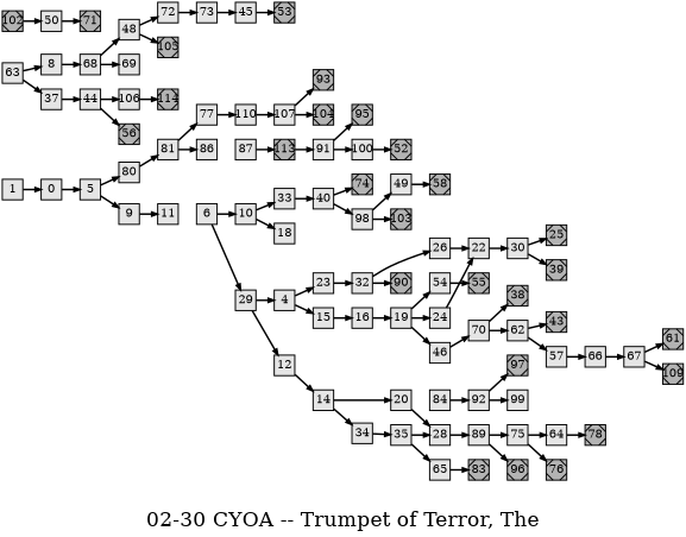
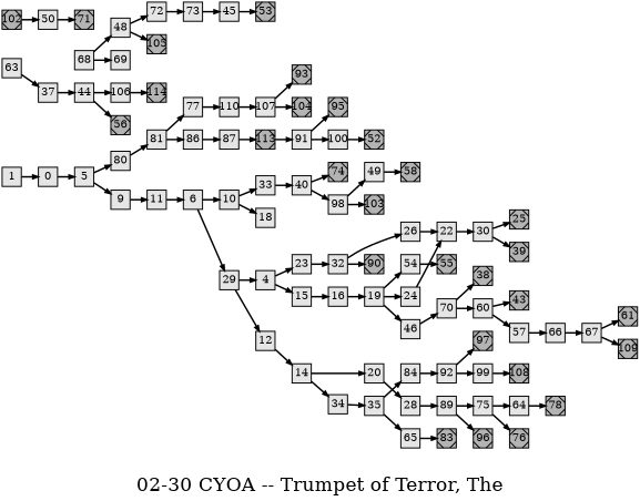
  digraph {
    fontsize=36
    label="02-30 CYOA -- Trumpet of Terror, The"
    nodesep=0.35
    ordering=out
    rankdir=LR
    ranksep=0.45
    node [fillcolor=grey90 fixedsize=true fontsize=20 labelfloat=true margin="0,0" penwidth=2 regular=true shape=rect style=filled]
    edge [fontsize=12 labelfloat=true penwidth=3]
    n1 [label=0]
    5
    1
    80
    9
    81
    11
    4
    23
    15
    32
    16
    26
    90 [fillcolor=grey70 shape=Msquare]
    19
    77
    86
    6
    10
    29
    33
    18
    12
    40
    14
-   8
    68
    48
    69
    72
    105 [fillcolor=grey70 shape=Msquare]
    74 [fillcolor=grey70 shape=Msquare]
    98
    20
    34
    28
    35
    89
    84
    65
    54
    24
    46
    55 [fillcolor=grey70 shape=Msquare]
    22
    70
    63
    37
    30
    38 [fillcolor=grey70 shape=Msquare]
-   60 [label=62]
+   60
    75
    96 [fillcolor=grey70 shape=Msquare]
    25 [fillcolor=grey70 shape=Msquare]
    39 [fillcolor=grey70 shape=Msquare]
    64
    76 [fillcolor=grey70 shape=Msquare]
    49
    103 [fillcolor=grey70 shape=Msquare]
    92
    83 [fillcolor=grey70 shape=Msquare]
    97 [fillcolor=grey70 shape=Msquare]
    99
    44
    106
    56 [fillcolor=grey70 shape=Msquare]
    114 [fillcolor=grey70 shape=Msquare]
    58 [fillcolor=grey70 shape=Msquare]
    43 [fillcolor=grey70 shape=Msquare]
    53 [fillcolor=grey70 shape=Msquare]
    45
    57
    73
    71 [fillcolor=grey70 shape=Msquare]
    50
    52 [fillcolor=grey70 shape=Msquare]
    66
    67
    61 [fillcolor=grey70 shape=Msquare]
    109 [fillcolor=grey70 shape=Msquare]
    78 [fillcolor=grey70 shape=Msquare]
    102 [fillcolor=grey70 shape=Msquare]
    110
    107
    93 [fillcolor=grey70 shape=Msquare]
    104 [fillcolor=grey70 shape=Msquare]
    87
    113 [fillcolor=grey70 shape=Msquare]
+   108 [fillcolor=grey70 shape=Msquare]
    91
    95 [fillcolor=grey70 shape=Msquare]
    100
    n1 -> 5
    5 -> 80
    5 -> 9
    1 -> n1
    80 -> 81
    9 -> 11
    81 -> 77
    81 -> 86
+   11 -> 6
    4 -> 23
    4 -> 15
    23 -> 32
    15 -> 16
    32 -> 26
    32 -> 90
    16 -> 19
    26 -> 22
    19 -> 54
    19 -> 24
    19 -> 46
    77 -> 110
+   86 -> 87
    6 -> 10
    6 -> 29
    10 -> 33
    10 -> 18
    29 -> 4
    29 -> 12
    33 -> 40
    12 -> 14
    40 -> 74
    40 -> 98
    14 -> 20
    14 -> 34
-   8 -> 68
    68 -> 48
    68 -> 69
    48 -> 72
    48 -> 105
    72 -> 73
    98 -> 49
    98 -> 103
    20 -> 28
    34 -> 35
    28 -> 89
-   35 -> 28
+   35 -> 84
    35 -> 65
    89 -> 75
    89 -> 96
    84 -> 92
    65 -> 83
    54 -> 55
    24 -> 22
    46 -> 70
    22 -> 30
    70 -> 38
    70 -> 60
-   63 -> 8
    63 -> 37
    37 -> 44
    30 -> 25
    30 -> 39
    60 -> 43
    60 -> 57
    75 -> 64
    75 -> 76
    64 -> 78
    49 -> 58
    92 -> 97
    92 -> 99
+   99 -> 108
    44 -> 106
    44 -> 56
    106 -> 114
    45 -> 53
    57 -> 66
    73 -> 45
    50 -> 71
    66 -> 67
    67 -> 61
    67 -> 109
    102 -> 50
    110 -> 107
    107 -> 93
    107 -> 104
    87 -> 113
    113 -> 91
    91 -> 95
    91 -> 100
    100 -> 52
  }
